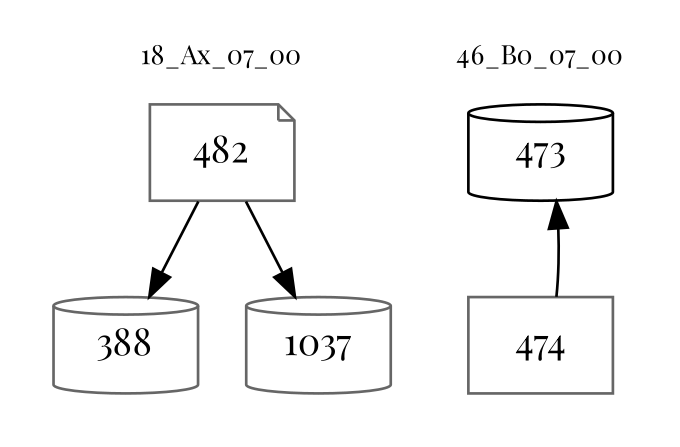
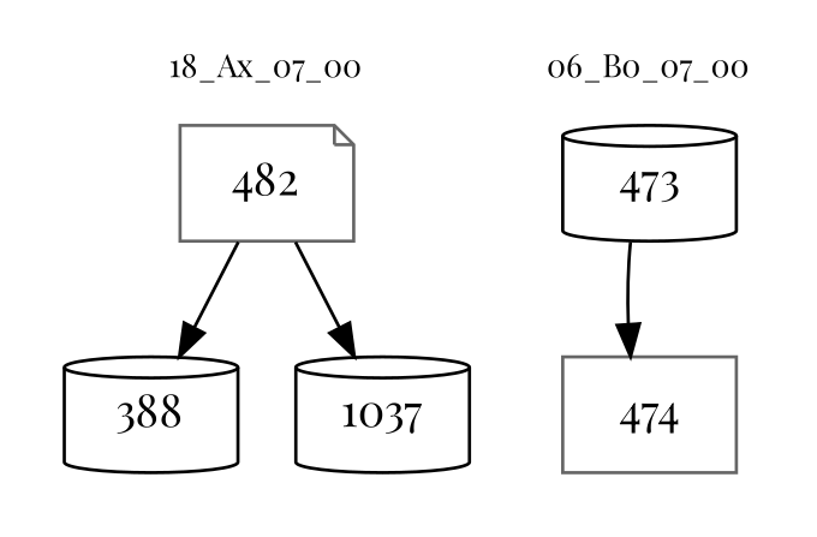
  digraph {
    fontname="Playfair Display"
    node [color=gray40 fontname="Playfair Display" shape=cylinder]
    edge [color=black fontname="Playfair Display"]
    n1 [label=482 shape=note]
-   n2 [label=388]
-   n3 [label=1037]
+   n2 [color=black label=388]
+   n3 [color=black label=1037]
    n4 [color=black label=473]
    n5 [label=474 shape=box]
    subgraph cluster_1 {
      color=white
      fontsize=10
      label="18_Ax_07_00"
      n1
      n2
      n3
    }
    subgraph cluster_2 {
      color=white
      fontsize=10
-     label="46_B0_07_00"
+     label="06_B0_07_00"
      n4
      n5
    }
    n1 -> n2
    n1 -> n3
-   n5 -> n4
+   n4 -> n5
  }
